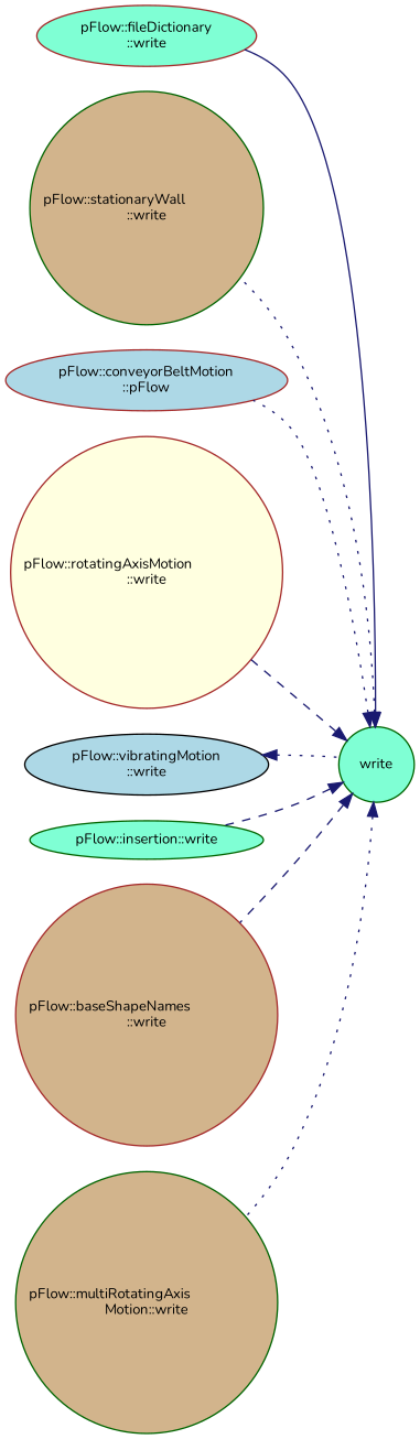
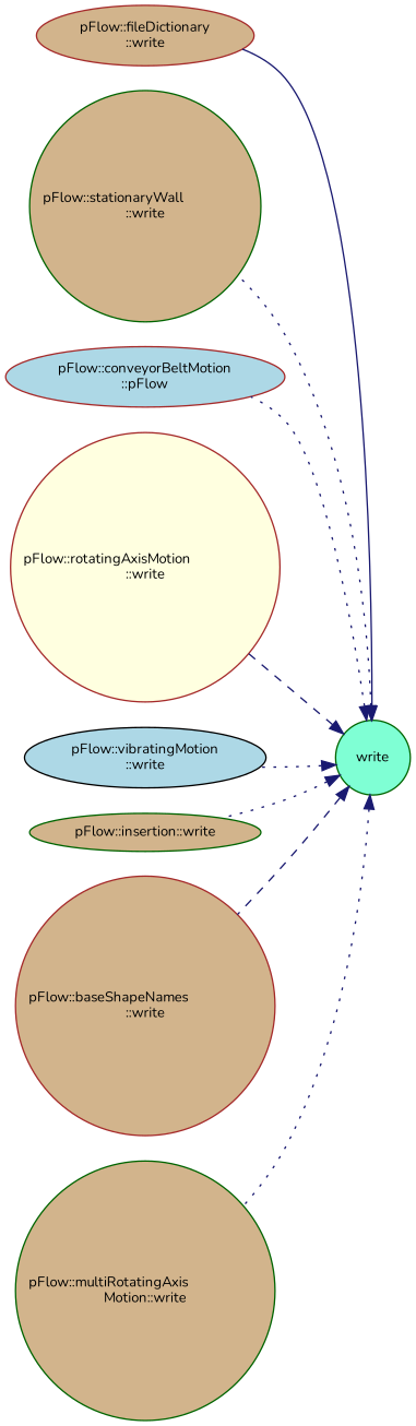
  digraph {
    fontname=Nunito
    rankdir=RL
    node [color=darkgreen fillcolor=tan fontname=Nunito fontsize=10 shape=circle style=filled]
    edge [color=midnightblue dir=back fontname=Nunito fontsize=10 labelfontname=Helvetica labelfontsize=10 style=dotted]
    n1 [fillcolor=aquamarine fontcolor=black height=0.2 label=write width=0.4]
-   n2 [color=brown fillcolor=aquamarine height=0.2 label="pFlow::fileDictionary\l::write" shape=ellipse width=0.4]
+   n2 [color=brown height=0.2 label="pFlow::fileDictionary\l::write" shape=ellipse width=0.4]
    n3 [height=0.2 label="pFlow::stationaryWall\l::write" width=0.4]
    n4 [color=brown fillcolor=lightblue height=0.2 label="pFlow::conveyorBeltMotion\l::pFlow" shape=ellipse width=0.4]
    n5 [color=brown fillcolor=lightyellow height=0.2 label="pFlow::rotatingAxisMotion\l::write" width=0.4]
    n6 [color=black fillcolor=lightblue height=0.2 label="pFlow::vibratingMotion\l::write" shape=ellipse width=0.4]
-   n7 [fillcolor=aquamarine height=0.2 label="pFlow::insertion::write" shape=ellipse width=0.4]
+   n7 [height=0.2 label="pFlow::insertion::write" shape=ellipse width=0.4]
    n8 [color=brown height=0.2 label="pFlow::baseShapeNames\l::write" width=0.4]
    n9 [height=0.2 label="pFlow::multiRotatingAxis\lMotion::write" width=0.4]
    n1 -> n2 [style=solid]
    n1 -> n3
    n1 -> n4
    n1 -> n5 [style=dashed]
-   n6 -> n1
-   n1 -> n7 [style=dashed]
+   n1 -> n6
+   n1 -> n7
    n1 -> n8 [style=dashed]
    n1 -> n9
  }
